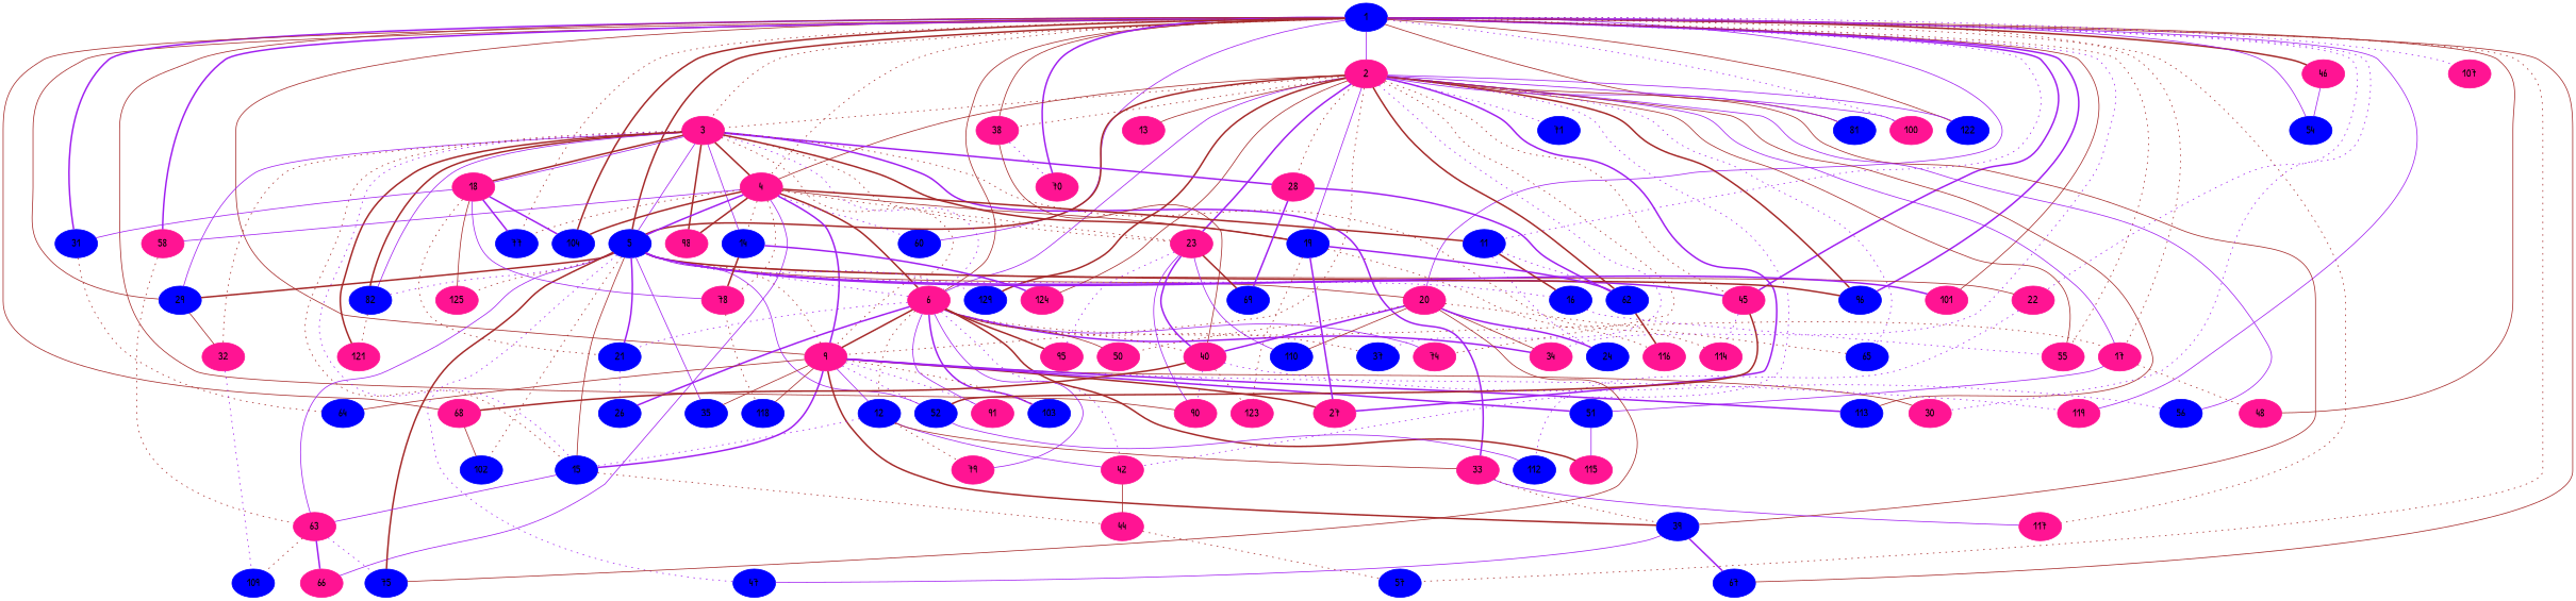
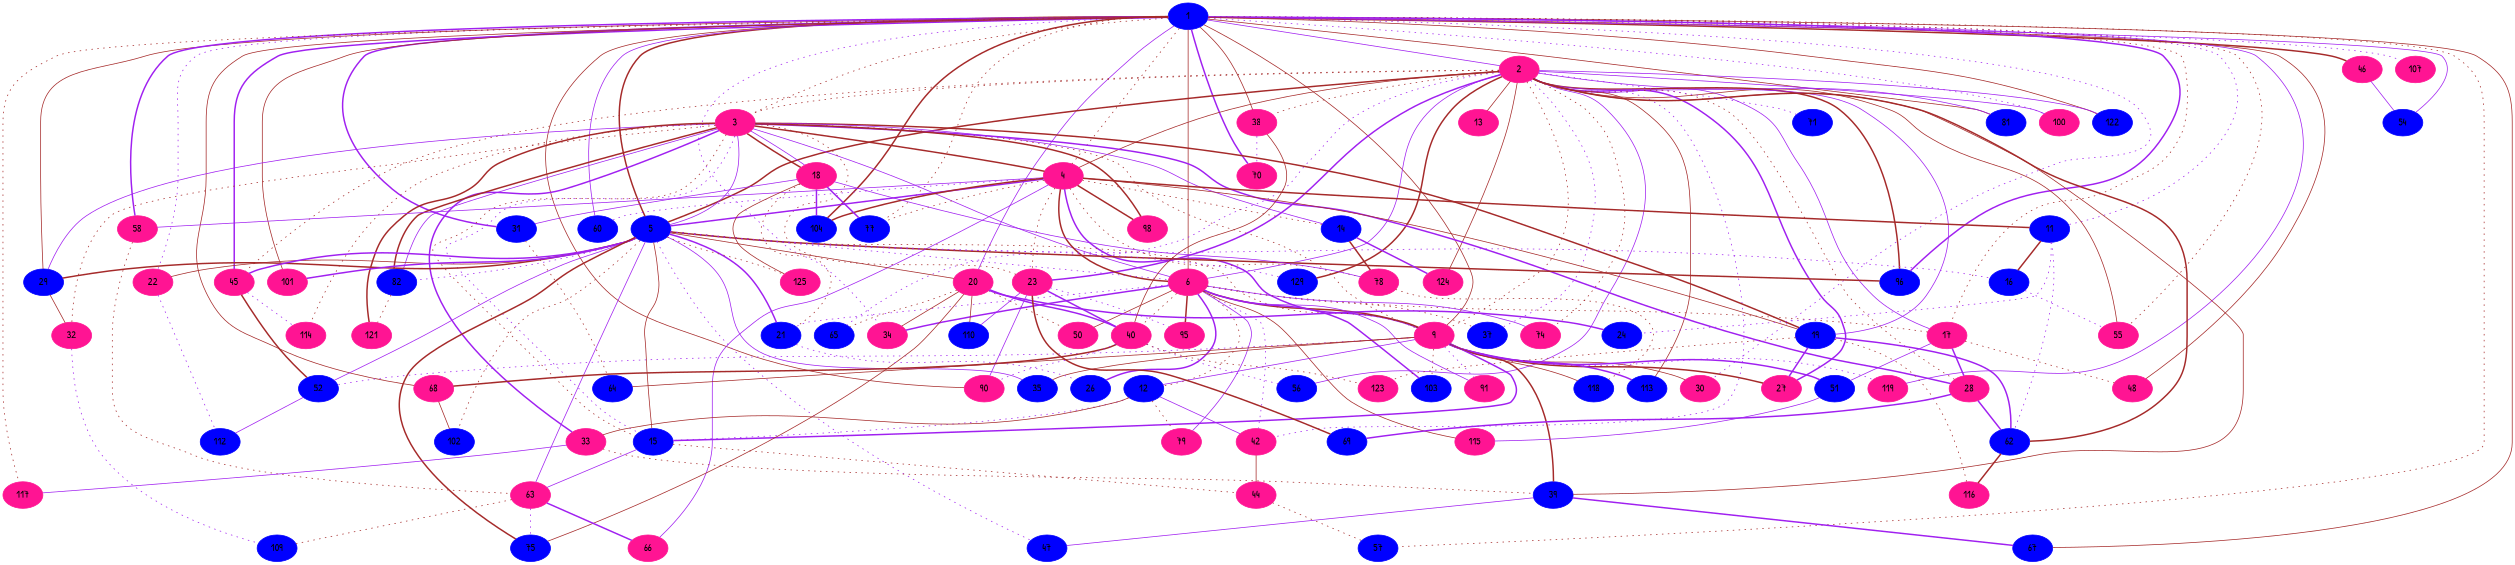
  graph {
    fontname="Patrick Hand"
    node [color=deeppink fontname="Patrick Hand" style=filled]
    edge [color=brown fontname="Patrick Hand" style=dotted]
    1 [color=blue super="+7"]
    2 [super="+10"]
    3 [super="+83"]
    4 [super="+53"]
    5 [color=blue super="+8"]
    6 [super="+105"]
    9 [super="+86"]
    11 [color=blue super="+88"]
    17
    20 [super="+126"]
    22
    29 [color=blue super="+111"]
    30
    31 [color=blue super="+59"]
    34 [super="+128"]
    38
    45 [super="+84"]
    46
    48
    54 [color=blue]
    55 [super="+80"]
    57 [color=blue]
    58
    60 [color=blue]
    67 [color=blue]
    68
    70
    77 [color=blue]
    81 [color=blue]
    90 [super="+97"]
    96 [color=blue super="+108"]
    100
    101
    104 [color=blue super="+127"]
    107
    117
    119
    122 [color=blue]
    13
    19 [color=blue super="+36"]
    23 [super="+43"]
    27 [super="+92"]
    28 [super="+61"]
    37 [color=blue]
    39 [color=blue super="+49"]
    42 [super="+89"]
    56 [color=blue]
    62 [color=blue super="+73"]
    65 [color=blue]
    71 [color=blue]
    74
    113 [color=blue]
    124
    129 [color=blue]
    14 [color=blue super="+99"]
    15 [color=blue super="+25"]
    18 [super="+87"]
    32
    33
    82 [color=blue super="+120"]
    98
    114
    121
    66
    78
    16 [color=blue]
    21 [color=blue super="+94"]
    35 [color=blue]
    47 [color=blue]
    52 [color=blue super="+85"]
    63 [super="+76"]
    75 [color=blue super="+106"]
    102 [color=blue]
    125
    12 [color=blue super="+72"]
    26 [color=blue]
    40 [super="+41"]
    50
    79
    91
    95
    103 [color=blue]
    115
    51 [color=blue]
    64 [color=blue]
    118 [color=blue]
    24 [color=blue]
    110 [color=blue]
    112 [color=blue]
    116
    123
    69 [color=blue]
    44
    109 [color=blue]
    1 -- 2 [color=purple style=solid weight=4]
    1 -- 3 [weight=2]
    1 -- 4 [weight=3]
    1 -- 5 [style=bold weight=4]
    1 -- 6 [style=solid weight=2]
    1 -- 9 [style=solid weight=2]
    1 -- 11 [color=purple]
    1 -- 17
    1 -- 20 [color=purple style=solid]
    1 -- 22 [color=purple]
    1 -- 29 [style=solid]
    1 -- 30 [color=purple]
    1 -- 31 [color=purple style=bold]
    1 -- 34 [color=purple]
    1 -- 38 [style=solid]
    1 -- 45 [color=purple style=bold]
    1 -- 46 [style=bold weight=2]
    1 -- 48 [style=solid]
    1 -- 54 [color=purple style=solid]
    1 -- 55
    1 -- 57
    1 -- 58 [color=purple style=bold]
    1 -- 60 [color=purple style=solid]
    1 -- 67 [style=solid]
    1 -- 68 [style=solid]
    1 -- 70 [color=purple style=bold]
    1 -- 77
    1 -- 81 [style=solid]
    1 -- 90 [style=solid]
    1 -- 96 [color=purple style=bold]
    1 -- 100 [color=purple]
    1 -- 101 [style=solid]
    1 -- 104 [style=bold]
    1 -- 107 [color=purple]
    1 -- 117
    1 -- 119 [color=purple style=solid]
    1 -- 122 [style=solid]
    2 -- 3 [weight=2]
    2 -- 4 [style=solid weight=2]
    2 -- 5 [style=bold weight=4]
    2 -- 6 [color=purple style=solid weight=2]
    2 -- 9 [weight=2]
    2 -- 17 [color=purple style=solid]
    2 -- 38
    2 -- 45
    2 -- 55 [style=solid]
    2 -- 81 [color=purple style=solid]
    2 -- 96 [style=bold]
    2 -- 100 [color=purple style=solid]
    2 -- 122 [color=purple style=solid]
    2 -- 13 [style=solid]
    2 -- 19 [color=purple style=solid]
    2 -- 23 [color=purple style=bold]
    2 -- 27 [color=purple style=bold]
    2 -- 28
    2 -- 37 [color=purple]
    2 -- 39 [style=solid]
    2 -- 42 [color=purple]
    2 -- 56 [color=purple style=solid]
    2 -- 62 [style=bold]
    2 -- 65 [color=purple]
    2 -- 71 [color=purple weight=2]
    2 -- 74
    2 -- 113 [style=solid]
    2 -- 124 [style=solid]
    2 -- 129 [style=bold]
    3 -- 4 [style=bold]
    3 -- 5 [color=purple style=solid weight=3]
-   3 -- 6 [color=purple]
+   3 -- 6 [color=purple style=solid]
    3 -- 9
    3 -- 29 [color=purple style=solid]
    3 -- 19 [style=bold]
    3 -- 23
    3 -- 28 [color=purple style=bold]
    3 -- 14 [color=purple style=solid]
    3 -- 15
    3 -- 15 [color=purple]
    3 -- 18 [style=bold]
    3 -- 18 [color=purple style=solid]
    3 -- 32
    3 -- 33 [color=purple style=bold]
    3 -- 82 [style=bold]
    3 -- 82 [color=purple style=solid]
    3 -- 98 [style=bold]
    3 -- 114
    3 -- 121 [style=bold]
    4 -- 5 [color=purple style=bold weight=2]
    4 -- 6 [style=bold]
    4 -- 9 [color=purple style=bold]
    4 -- 11 [style=bold]
    4 -- 58 [color=purple style=solid]
    4 -- 60 [color=purple]
    4 -- 77
    4 -- 104 [style=bold]
    4 -- 19 [style=solid]
    4 -- 23
    4 -- 14
    4 -- 98 [style=bold]
    4 -- 66 [color=purple style=solid]
    4 -- 78
    5 -- 6 [color=purple weight=2]
    5 -- 9 [weight=2]
    5 -- 20 [style=solid]
    5 -- 22 [style=solid]
    5 -- 29 [style=bold]
    5 -- 45 [color=purple style=bold]
    5 -- 96 [style=bold]
    5 -- 101 [color=purple style=bold]
    5 -- 129 [color=purple]
    5 -- 15 [style=solid]
    5 -- 82 [color=purple]
    5 -- 16 [color=purple]
    5 -- 21 [color=purple style=bold]
    5 -- 35 [color=purple style=solid]
    5 -- 47 [color=purple]
    5 -- 52 [color=purple style=solid]
    5 -- 63 [color=purple style=solid]
    5 -- 75 [style=bold]
    5 -- 102
    5 -- 125
    6 -- 9 [style=bold]
    6 -- 17
    6 -- 34 [color=purple style=bold]
    6 -- 37
    6 -- 42 [color=purple]
    6 -- 74 [color=purple style=solid]
    6 -- 21 [color=purple]
    6 -- 12
    6 -- 26 [color=purple style=bold]
    6 -- 40
    6 -- 50 [style=solid]
    6 -- 79 [color=purple style=solid]
    6 -- 91 [color=purple style=solid]
    6 -- 95 [style=bold]
    6 -- 103 [color=purple style=bold]
-   6 -- 115 [style=bold]
+   6 -- 115 [style=solid]
    9 -- 30 [style=solid]
    9 -- 119 [color=purple]
    9 -- 27 [style=bold]
    9 -- 39 [style=bold]
    9 -- 113 [color=purple style=bold]
    9 -- 15 [color=purple style=bold]
    9 -- 35 [style=solid]
    9 -- 52 [color=purple]
    9 -- 12 [color=purple style=solid]
    9 -- 91 [color=purple]
    9 -- 103
    9 -- 51 [color=purple style=bold]
    9 -- 64 [style=solid]
    9 -- 118 [style=solid]
    11 -- 62 [color=purple]
    11 -- 16 [style=bold]
    11 -- 24 [color=purple]
    17 -- 48
+   17 -- 28 [color=purple style=bold]
    17 -- 51 [color=purple style=solid]
    20 -- 34 [style=solid]
    20 -- 65
    20 -- 75 [style=solid]
    20 -- 40 [color=purple style=bold]
    20 -- 50
    20 -- 24 [color=purple style=bold]
    20 -- 110 [style=solid]
    22 -- 112 [color=purple]
    29 -- 32 [style=solid]
    31 -- 64
    38 -- 70 [color=purple]
    38 -- 40 [style=solid]
    45 -- 114 [color=purple]
    45 -- 52 [style=bold]
    46 -- 54 [color=purple style=solid]
    58 -- 63
    68 -- 102 [style=solid]
    19 -- 27 [color=purple style=bold]
    19 -- 62 [color=purple style=bold]
    19 -- 116
    19 -- 123
    23 -- 90 [color=purple style=solid]
    23 -- 40 [color=purple style=bold]
    23 -- 95 [color=purple]
    23 -- 110 [color=purple style=solid]
    23 -- 69 [style=bold]
    28 -- 62 [color=purple style=bold]
    28 -- 69 [color=purple style=bold]
    39 -- 67 [color=purple style=bold]
    39 -- 47 [color=purple style=solid]
    42 -- 44 [style=solid]
    62 -- 116 [style=bold]
    14 -- 124 [color=purple style=bold]
    14 -- 78 [style=bold]
    15 -- 63 [color=purple style=solid]
    15 -- 44
    18 -- 31 [color=purple style=solid weight=2]
    18 -- 77 [color=purple style=bold]
    18 -- 104 [color=purple style=bold]
    18 -- 78 [color=purple style=solid]
    18 -- 21
    18 -- 125 [style=solid]
    32 -- 109 [color=purple]
    33 -- 117 [color=purple style=solid]
    33 -- 39
    82 -- 121
    78 -- 118
    16 -- 55 [color=purple]
    21 -- 26 [color=purple]
    52 -- 112 [color=purple style=solid]
    63 -- 66 [color=purple style=bold]
    63 -- 75 [color=purple]
    63 -- 109
    12 -- 42 [color=purple style=solid]
    12 -- 15 [color=purple]
    12 -- 33 [style=solid]
    12 -- 79
    40 -- 68 [style=bold]
    40 -- 90 [color=purple]
    40 -- 56 [color=purple]
    40 -- 123
    51 -- 115 [color=purple style=solid]
    44 -- 57
  }
